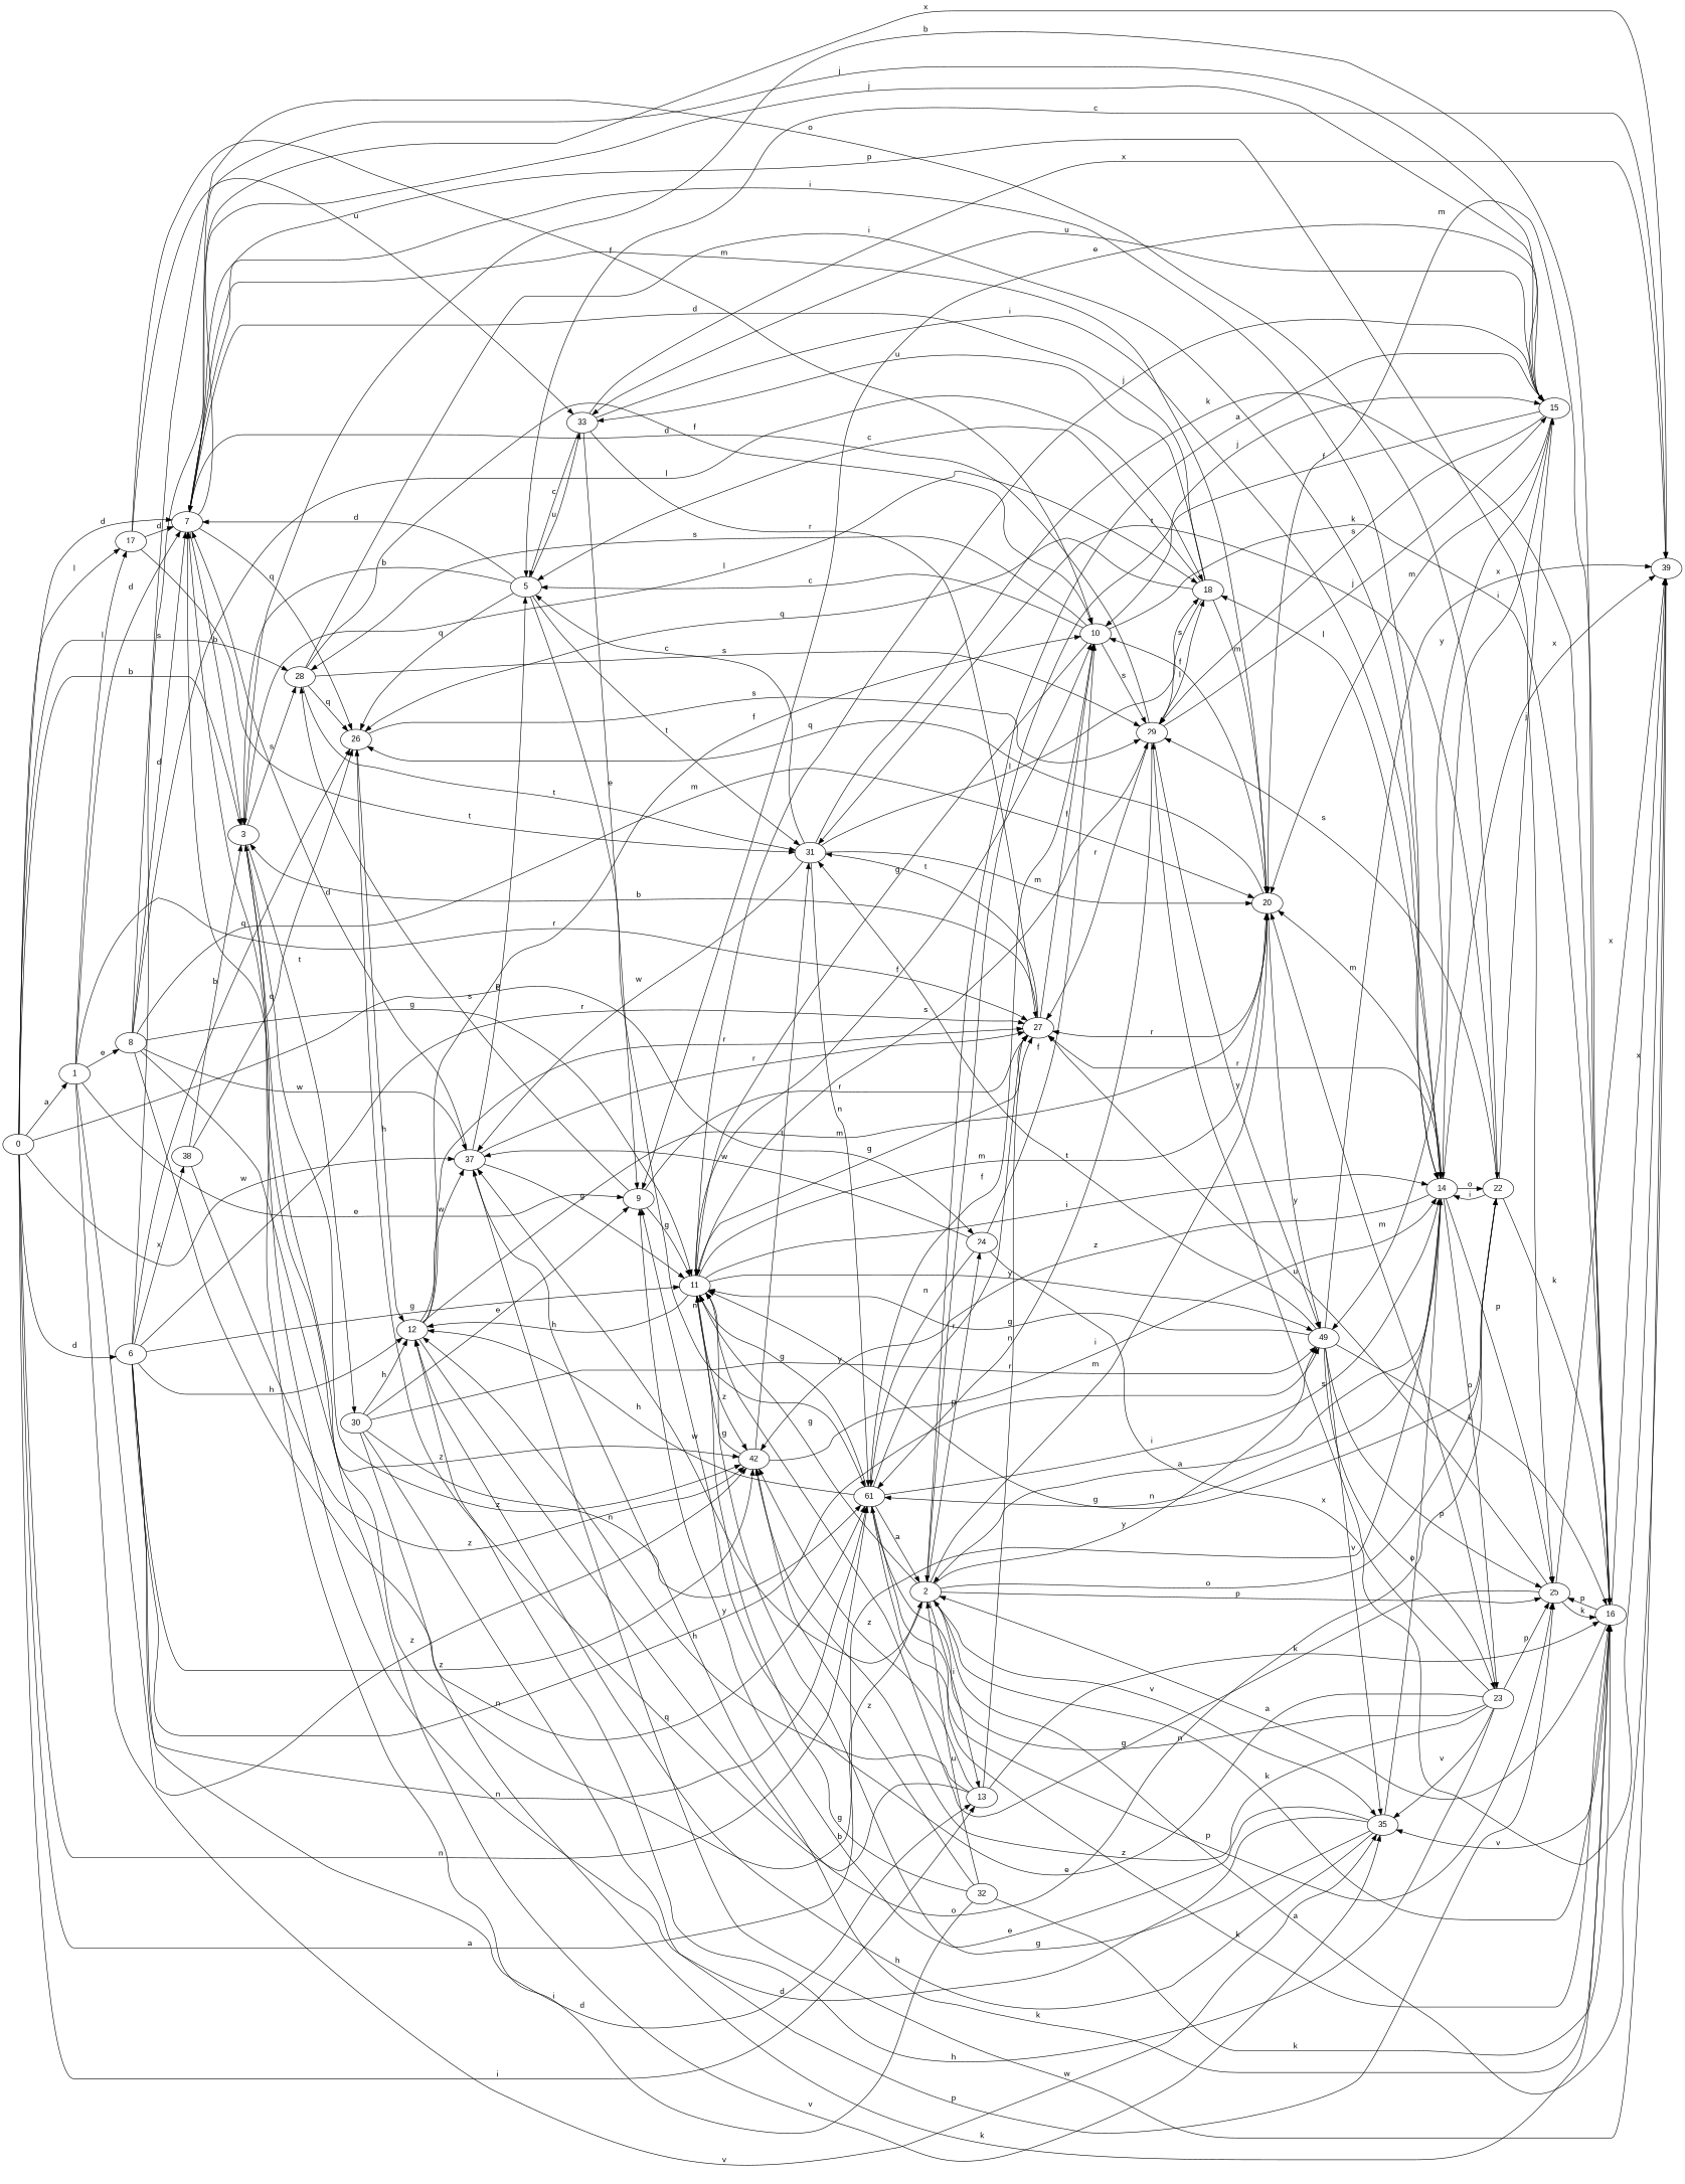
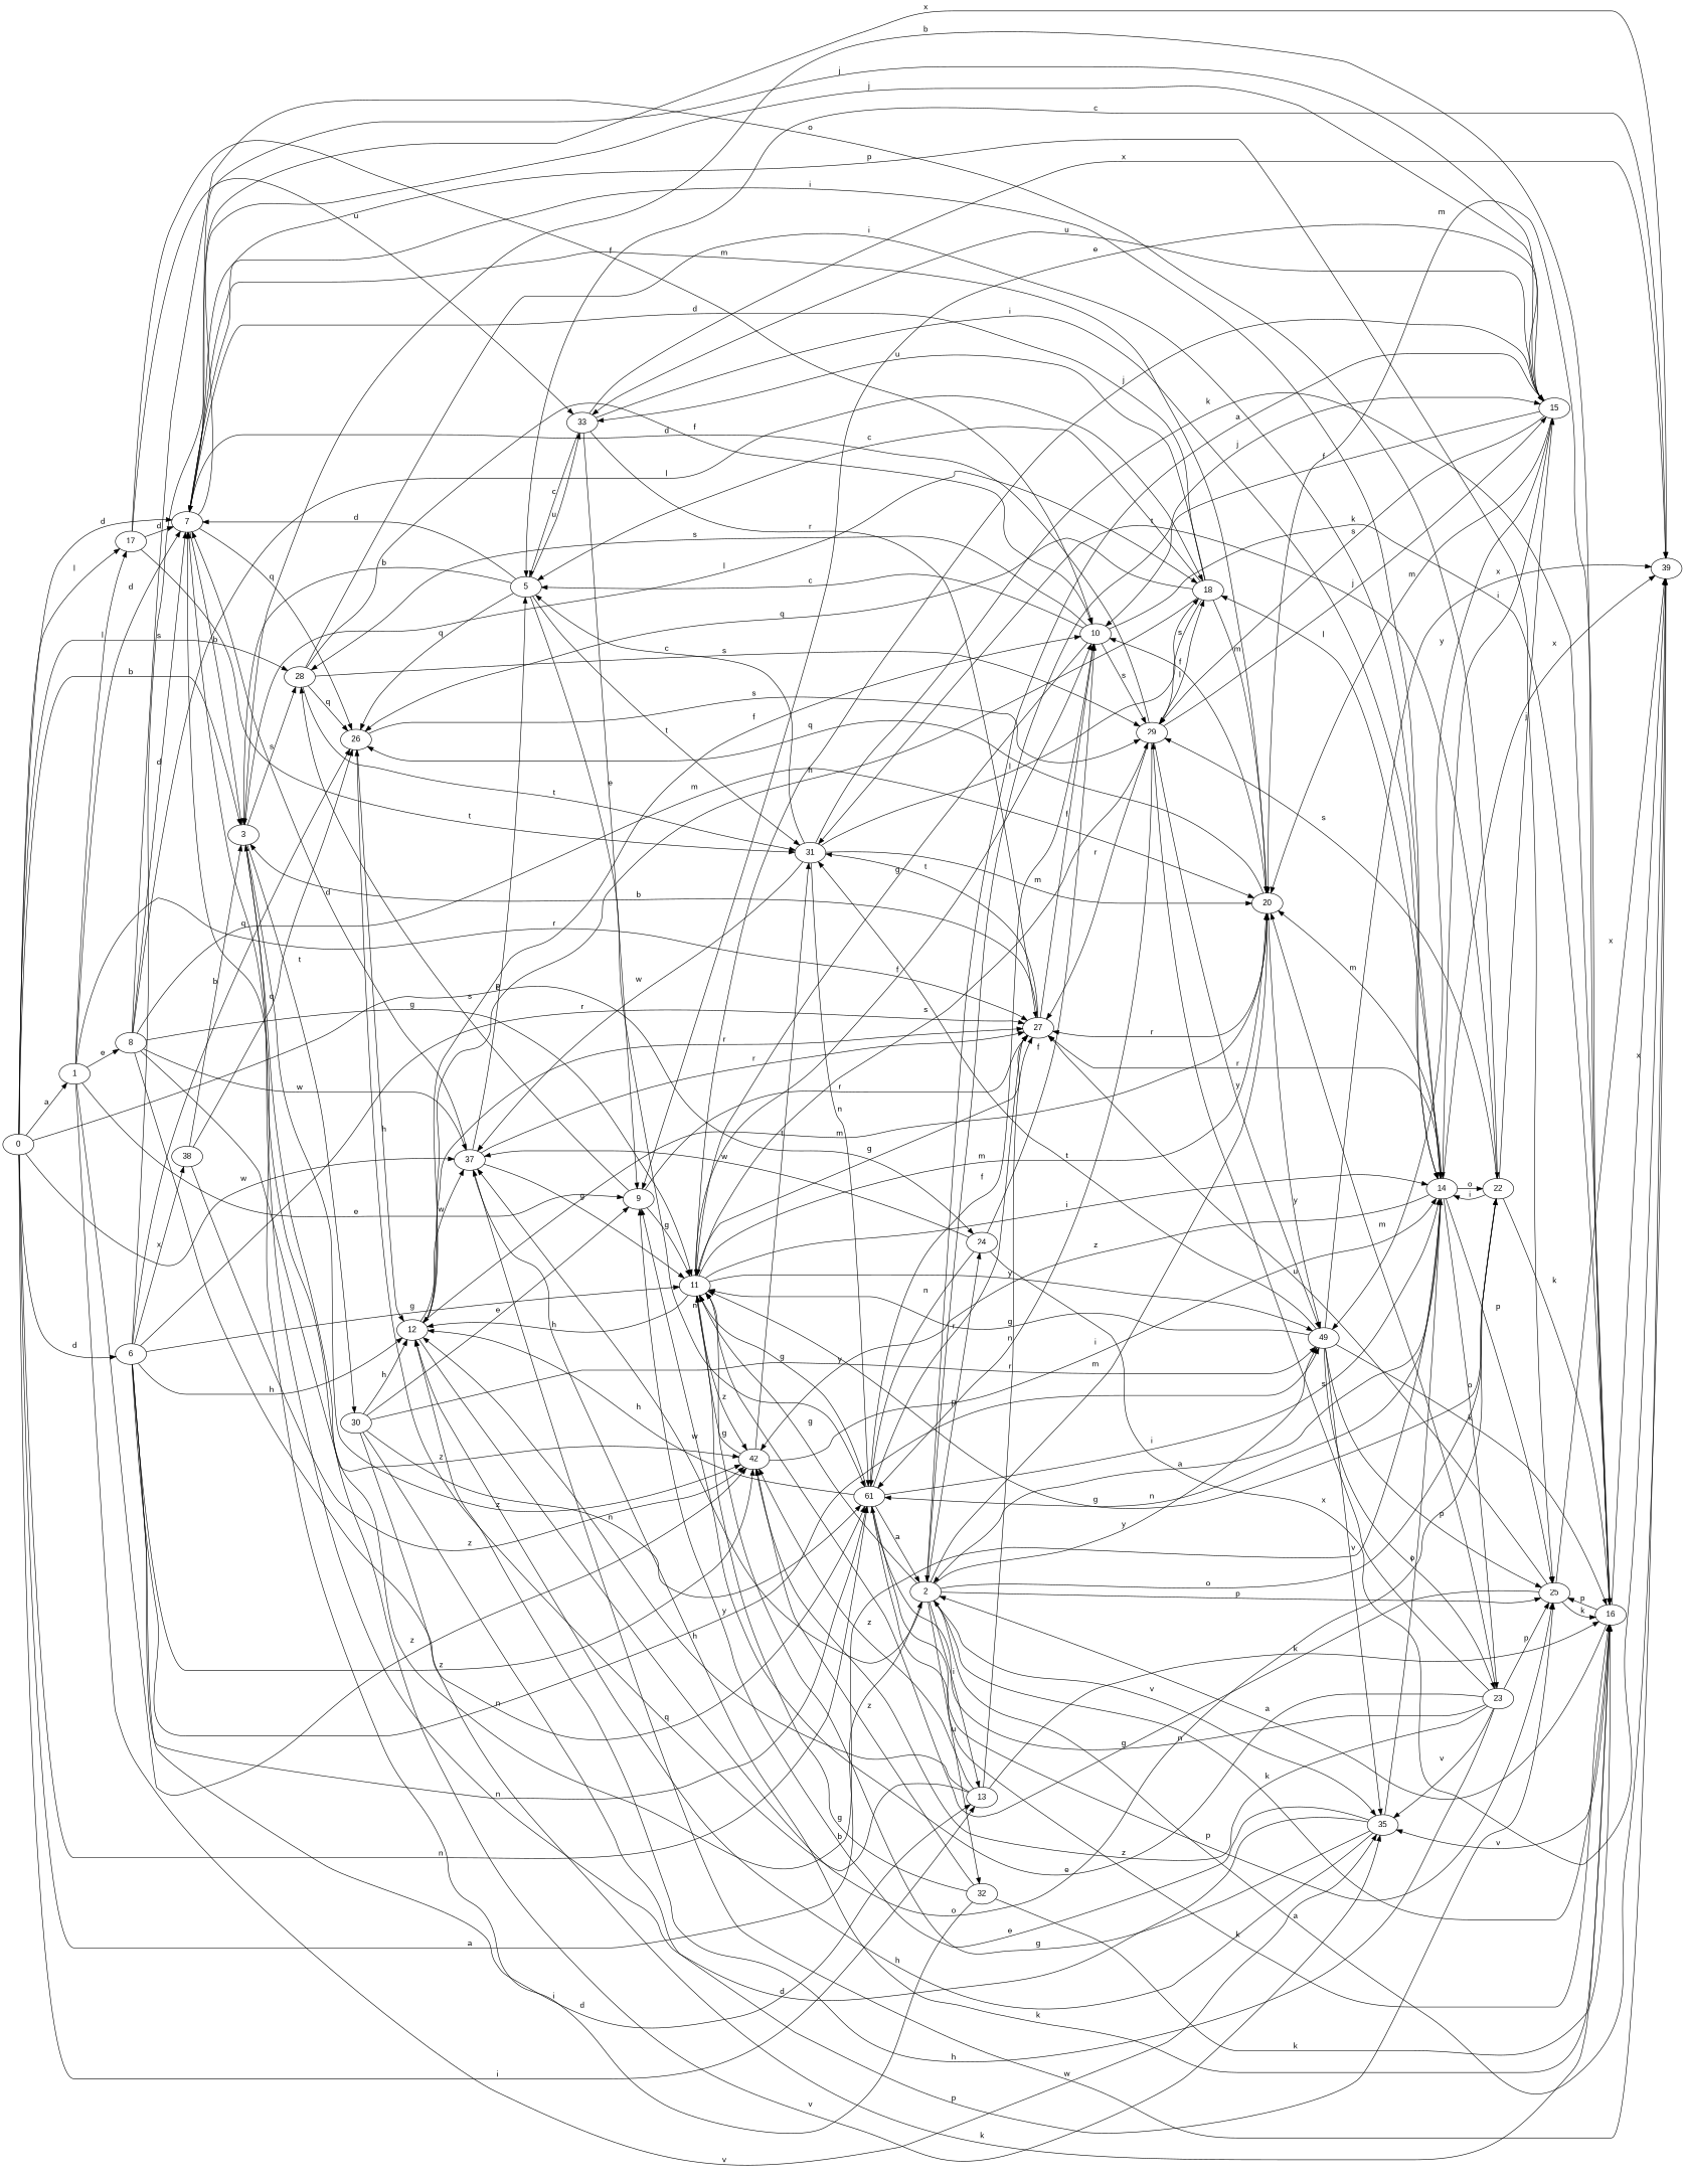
  strict digraph {
    fontname="Liberation Sans"
    rankdir=LR
    node [fontname="Liberation Sans"]
    edge [fontname="Liberation Sans"]
    0
    1
    2
    3
    6
    7
    13
    17
    n9 [label=61]
    24
    28
    37
    8
    9
    27
    35
    42
    11
    15
    16
    20
    22
    25
    32
    n25 [label=49]
    18
    30
    26
    12
    38
    14
    39
    31
    33
    10
    29
    5
    23
    0 -> 1 [label=a]
    0 -> 2 [label=a]
    0 -> 3 [label=b]
    0 -> 6 [label=d]
    0 -> 7 [label=d]
    0 -> 13 [label=i]
    0 -> 17 [label=l]
    0 -> n9 [label=n]
    0 -> 24 [label=p]
    0 -> 28 [label=s]
    0 -> 37 [label=w]
    1 -> 7 [label=d]
    1 -> 17 [label=l]
    1 -> 8 [label=e]
    1 -> 9 [label=e]
    1 -> 27 [label=r]
    1 -> 35 [label=v]
    1 -> 42 [label=z]
    2 -> 13 [label=i]
    2 -> 24 [label=p]
    2 -> 37 [label=w]
    2 -> 35 [label=v]
    2 -> 11 [label=g]
    2 -> 15 [label=j]
    2 -> 16 [label=k]
    2 -> 20 [label=m]
    2 -> 22 [label=o]
    2 -> 25 [label=p]
-   32 -> 2 [label=u]
+   2 -> 32 [label=u]
    2 -> n25 [label=y]
    3 -> 28 [label=s]
    3 -> 35 [label=v]
    3 -> 42 [label=z]
    3 -> 18 [label=l]
    3 -> 30 [label=t]
    6 -> 13 [label=i]
    6 -> n9 [label=n]
    6 -> 27 [label=r]
    6 -> 42 [label=z]
    6 -> 11 [label=g]
    6 -> 15 [label=j]
    6 -> n25 [label=y]
    6 -> 26 [label=q]
    6 -> 12 [label=h]
    6 -> 38 [label=x]
    7 -> 3 [label=b]
    7 -> 15 [label=j]
    7 -> 20 [label=m]
    7 -> 25 [label=p]
    7 -> 26 [label=q]
    7 -> 14 [label=i]
    7 -> 39 [label=x]
    13 -> 27 [label=r]
    13 -> 42 [label=z]
    13 -> 16 [label=k]
    13 -> 26 [label=q]
    13 -> 12 [label=h]
    17 -> 7 [label=d]
    17 -> 31 [label=t]
    17 -> 33 [label=u]
    17 -> 10 [label=f]
    n9 -> 2 [label=a]
    n9 -> 27 [label=r]
    n9 -> 11 [label=g]
    n9 -> 16 [label=k]
    n9 -> 25 [label=p]
    n9 -> 12 [label=h]
    n9 -> 14 [label=i]
    n9 -> 10 [label=f]
    24 -> n9 [label=n]
    24 -> 37 [label=w]
    24 -> 39 [label=x]
    24 -> 10 [label=f]
    28 -> 26 [label=q]
    28 -> 14 [label=i]
    28 -> 31 [label=t]
    28 -> 10 [label=f]
    28 -> 29 [label=s]
    37 -> 7 [label=d]
    37 -> 27 [label=r]
    37 -> 11 [label=g]
    37 -> 16 [label=k]
    37 -> 5 [label=c]
    8 -> 7 [label=d]
    8 -> n9 [label=n]
    8 -> 37 [label=w]
    8 -> 42 [label=z]
    8 -> 11 [label=g]
    8 -> 20 [label=m]
    8 -> 22 [label=o]
    8 -> 18 [label=l]
    9 -> 28 [label=s]
    9 -> 27 [label=r]
    9 -> 11 [label=g]
    27 -> 3 [label=b]
    27 -> 11 [label=g]
    27 -> 31 [label=t]
    27 -> 10 [label=f]
    35 -> 7 [label=d]
    35 -> 9 [label=e]
    35 -> 11 [label=g]
    35 -> 12 [label=h]
    35 -> 14 [label=i]
    42 -> 11 [label=g]
    42 -> 14 [label=i]
    42 -> 31 [label=t]
    11 -> 42 [label=z]
    11 -> 15 [label=j]
    11 -> 20 [label=m]
    11 -> n25 [label=y]
    11 -> 12 [label=h]
    11 -> 14 [label=i]
    11 -> 10 [label=f]
    11 -> 29 [label=s]
    15 -> 2 [label=a]
    15 -> 9 [label=e]
    15 -> 20 [label=m]
    15 -> n25 [label=y]
    15 -> 14 [label=i]
    15 -> 33 [label=u]
    15 -> 10 [label=f]
    15 -> 29 [label=s]
    16 -> 2 [label=a]
    16 -> 3 [label=b]
    16 -> 35 [label=v]
    16 -> 20 [label=m]
    16 -> 25 [label=p]
    16 -> 39 [label=x]
    20 -> 27 [label=r]
    20 -> n25 [label=y]
    20 -> 26 [label=q]
    20 -> 10 [label=f]
    22 -> 11 [label=g]
    22 -> 15 [label=j]
    22 -> 16 [label=k]
    22 -> 14 [label=i]
    22 -> 31 [label=t]
    22 -> 29 [label=s]
    25 -> 27 [label=u]
    25 -> 11 [label=g]
    25 -> 16 [label=k]
    25 -> 39 [label=x]
    32 -> 7 [label=d]
    32 -> 42 [label=z]
    32 -> 11 [label=g]
    32 -> 16 [label=k]
    n25 -> 35 [label=v]
    n25 -> 11 [label=g]
    n25 -> 16 [label=k]
    n25 -> 25 [label=p]
    n25 -> 39 [label=x]
    n25 -> 31 [label=t]
    n25 -> 23 [label=o]
    18 -> 7 [label=d]
    18 -> 20 [label=m]
    18 -> 26 [label=q]
+   18 -> 12 [label=h]
    18 -> 33 [label=u]
    18 -> 29 [label=s]
    18 -> 5 [label=c]
    30 -> n9 [label=n]
    30 -> 9 [label=e]
    30 -> 16 [label=k]
    30 -> 25 [label=p]
    30 -> n25 [label=y]
    30 -> 12 [label=h]
    26 -> 12 [label=h]
    26 -> 29 [label=s]
    12 -> 37 [label=w]
    12 -> 27 [label=r]
    12 -> 20 [label=m]
    12 -> 22 [label=o]
    12 -> 10 [label=f]
    38 -> 3 [label=b]
    38 -> 42 [label=z]
    38 -> 26 [label=q]
    14 -> 2 [label=a]
    14 -> 3 [label=b]
    14 -> n9 [label=n]
    14 -> 27 [label=r]
    14 -> 42 [label=z]
    14 -> 20 [label=m]
    14 -> 22 [label=o]
    14 -> 25 [label=p]
    14 -> 18 [label=l]
    14 -> 39 [label=x]
    14 -> 23 [label=o]
    39 -> 2 [label=a]
    39 -> 37 [label=w]
    39 -> 5 [label=c]
    31 -> n9 [label=n]
    31 -> 37 [label=w]
    31 -> 16 [label=k]
    31 -> 20 [label=m]
    31 -> 18 [label=l]
    31 -> 5 [label=c]
    33 -> 9 [label=e]
    33 -> 27 [label=r]
    33 -> 14 [label=i]
    33 -> 39 [label=x]
    33 -> 5 [label=c]
    10 -> 28 [label=s]
    10 -> 11 [label=g]
    10 -> 16 [label=k]
    10 -> 29 [label=s]
    10 -> 5 [label=c]
    29 -> 7 [label=d]
    29 -> n9 [label=n]
    29 -> 27 [label=r]
    29 -> 15 [label=j]
    29 -> n25 [label=y]
    29 -> 18 [label=l]
    5 -> 3 [label=b]
    5 -> 7 [label=d]
    5 -> n9 [label=n]
    5 -> 26 [label=q]
    5 -> 31 [label=t]
    5 -> 33 [label=u]
    23 -> n9 [label=n]
    23 -> 9 [label=e]
    23 -> 35 [label=v]
    23 -> 42 [label=z]
    23 -> 20 [label=m]
    23 -> 25 [label=p]
    23 -> 12 [label=h]
    23 -> 29 [label=s]
  }
